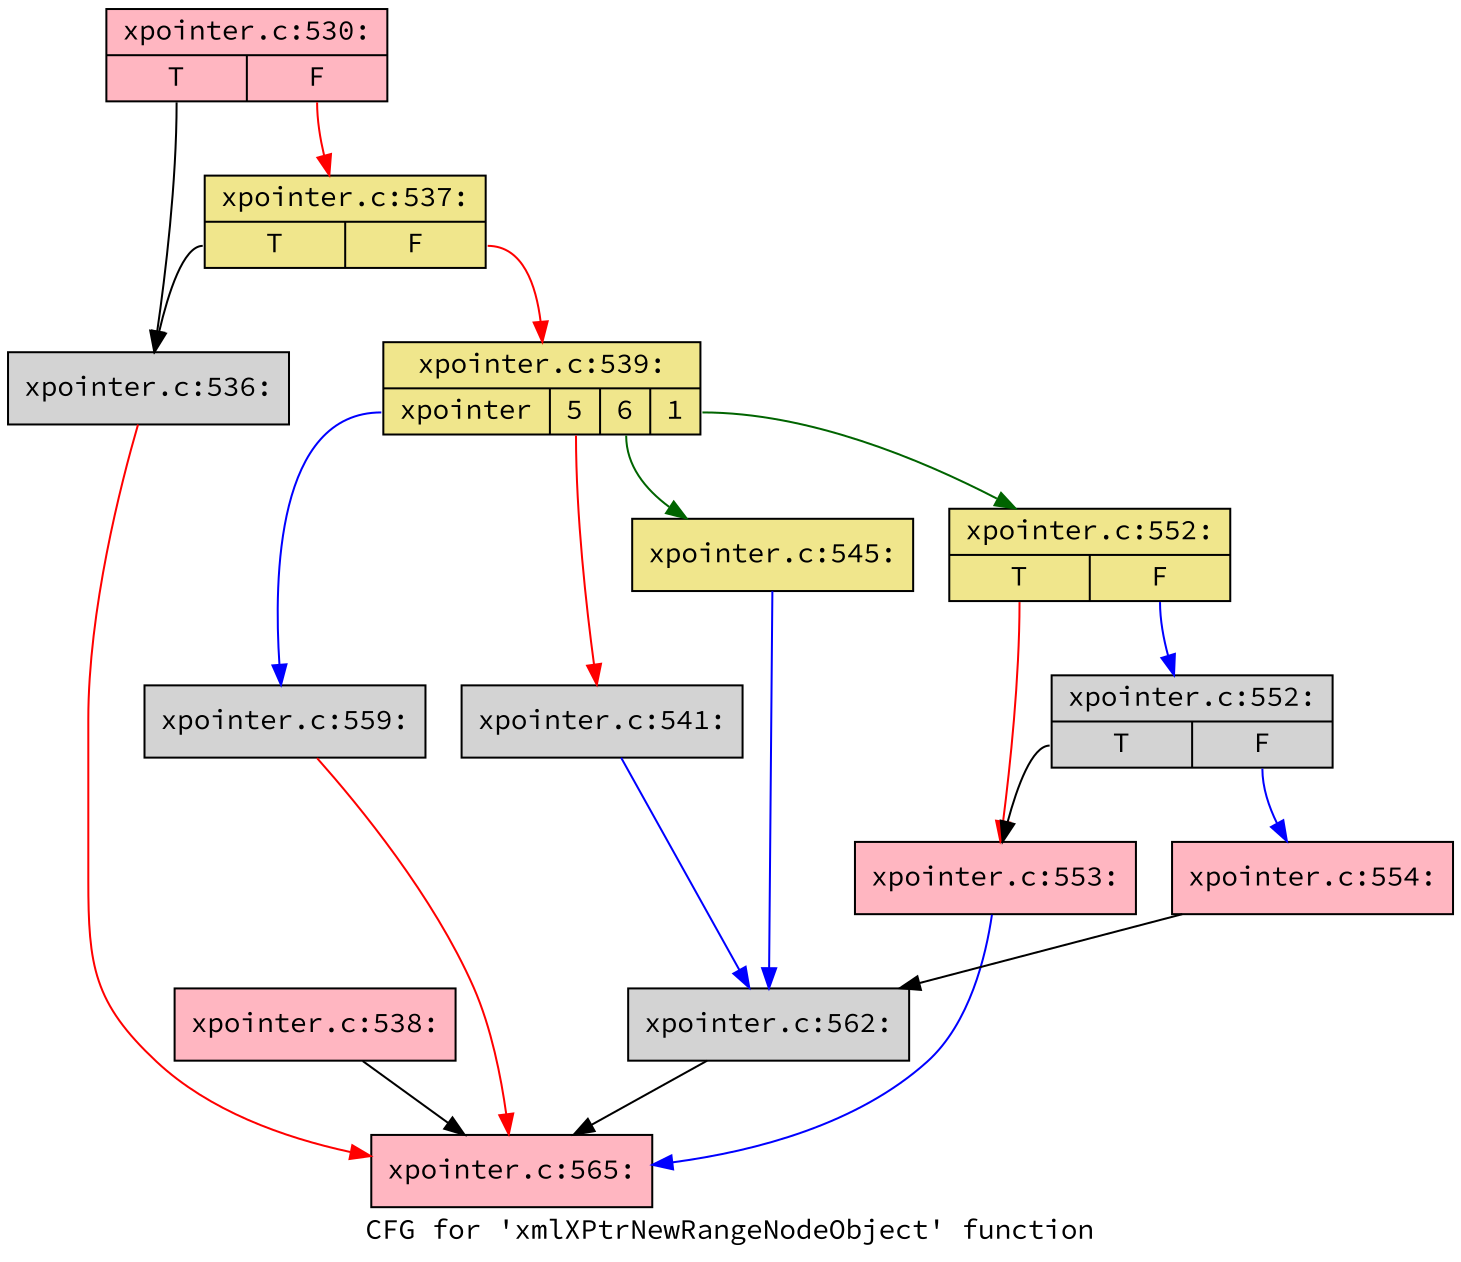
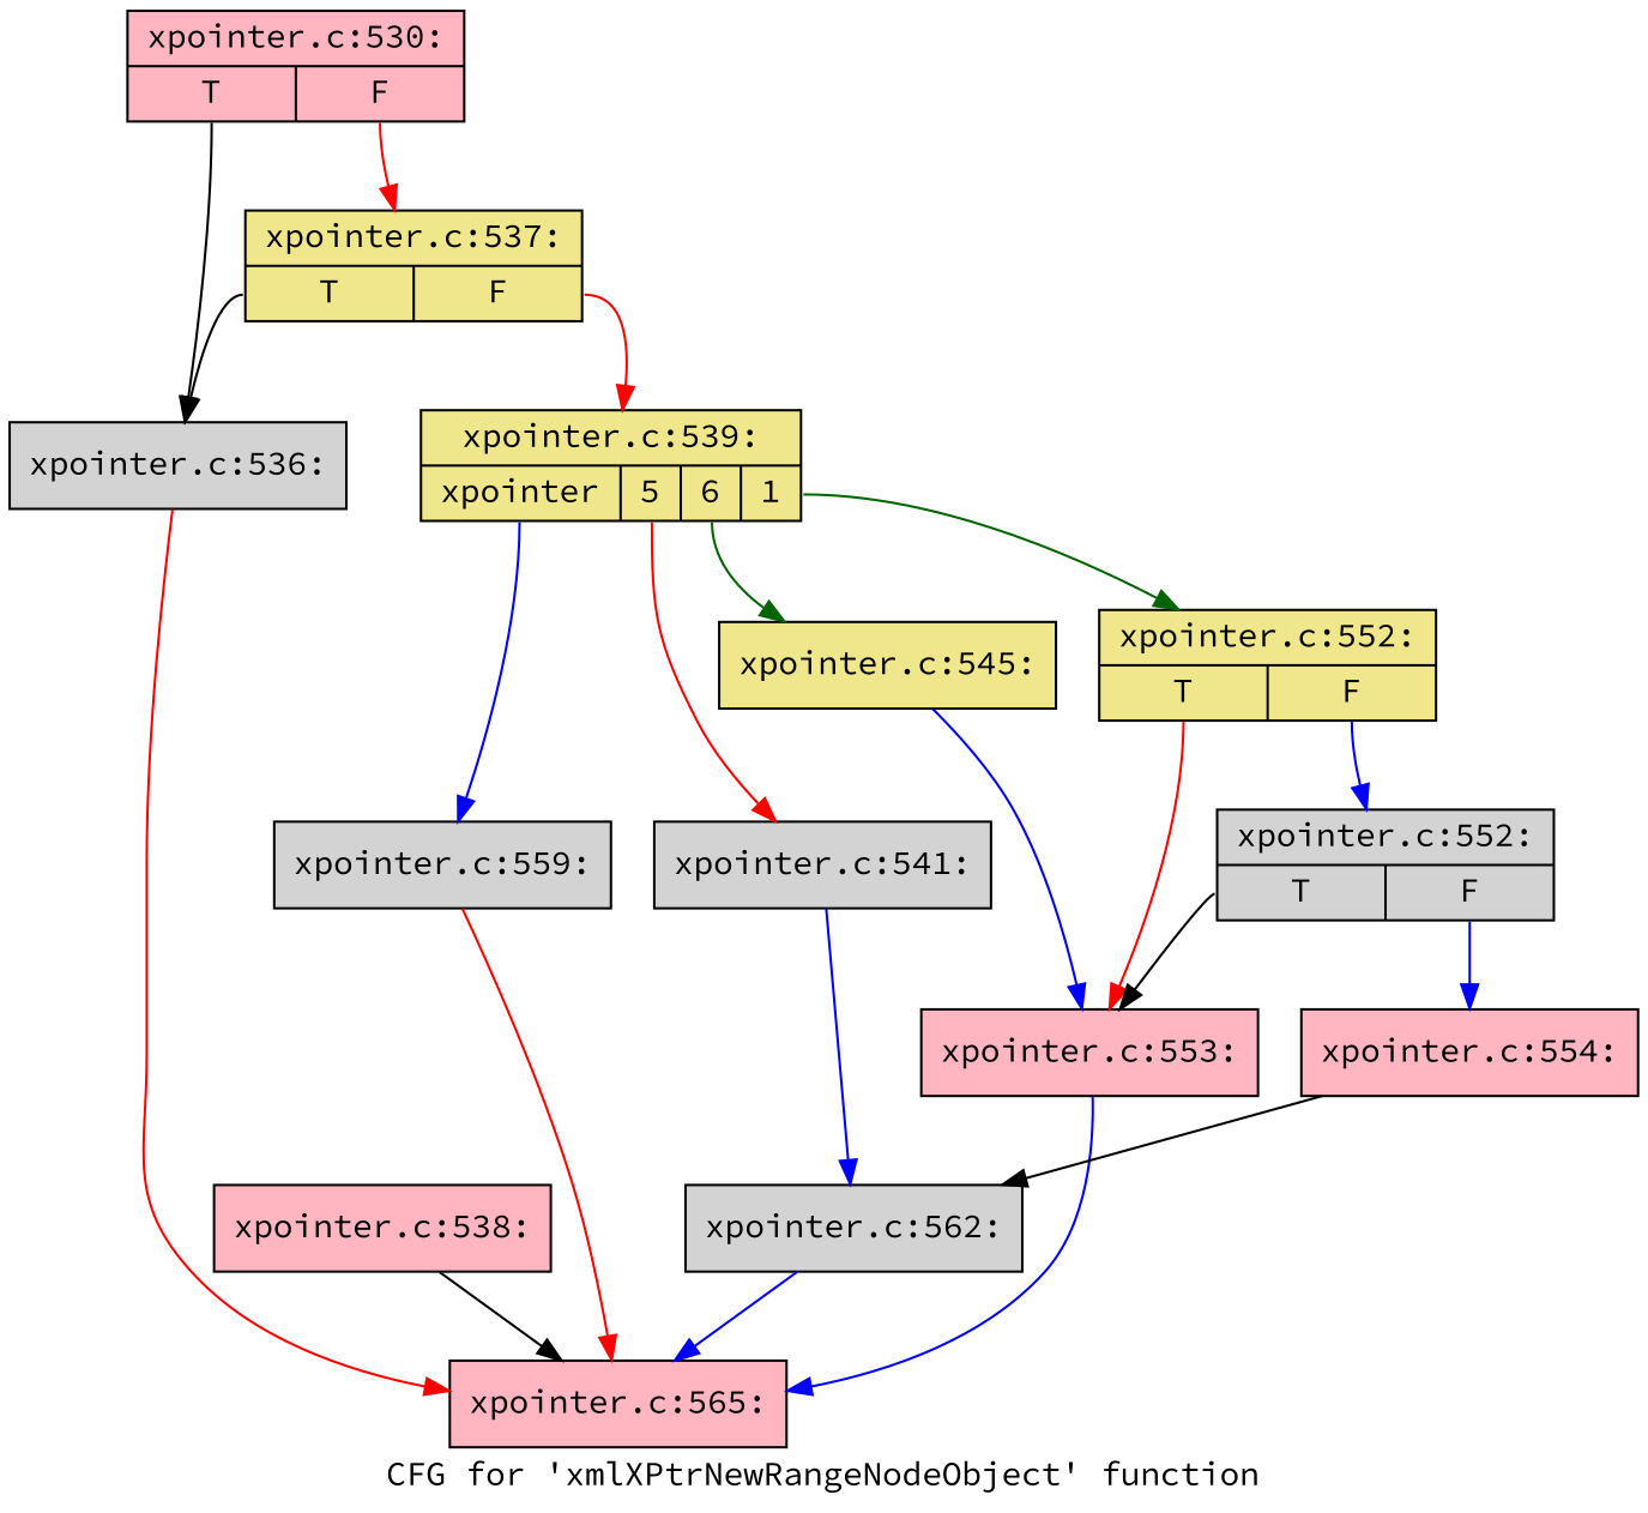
  digraph {
    fontname="Source Code Pro"
    label="CFG for 'xmlXPtrNewRangeNodeObject' function"
    node [fillcolor=lightpink fontname="Source Code Pro" shape=record style=filled]
    edge [color=blue fontname="Source Code Pro"]
    n1 [label="{xpointer.c:530:|{<s0>T|<s1>F}}"]
    n2 [fillcolor=lightgrey label="{xpointer.c:536:}"]
    n3 [fillcolor=khaki label="{xpointer.c:537:|{<s0>T|<s1>F}}"]
    n4 [label="{xpointer.c:565:}"]
    n5 [fillcolor=khaki label="{xpointer.c:539:|{<s0>xpointer|<s1>5|<s2>6|<s3>1}}"]
    n6 [label="{xpointer.c:538:}"]
    n7 [fillcolor=lightgrey label="{xpointer.c:559:}"]
    n8 [fillcolor=lightgrey label="{xpointer.c:541:}"]
    n9 [fillcolor=khaki label="{xpointer.c:545:}"]
    n10 [fillcolor=khaki label="{xpointer.c:552:|{<s0>T|<s1>F}}"]
    n11 [fillcolor=lightgrey label="{xpointer.c:562:}"]
    n12 [label="{xpointer.c:553:}"]
    n13 [fillcolor=lightgrey label="{xpointer.c:552:|{<s0>T|<s1>F}}"]
    n14 [label="{xpointer.c:554:}"]
    n1 -> n2 [color=black tailport=s0]
    n1 -> n3 [color=red tailport=s1]
    n2 -> n4 [color=red]
    n3 -> n2 [color=black tailport=s0]
    n3 -> n5 [color=red tailport=s1]
    n5 -> n7 [tailport=s0]
    n5 -> n8 [color=red tailport=s1]
    n5 -> n9 [color=darkgreen tailport=s2]
    n5 -> n10 [color=darkgreen tailport=s3]
    n6 -> n4 [color=black]
    n7 -> n4 [color=red]
    n8 -> n11
-   n9 -> n11
+   n9 -> n12
    n10 -> n12 [color=red tailport=s0]
    n10 -> n13 [tailport=s1]
-   n11 -> n4 [color=black]
+   n11 -> n4
    n12 -> n4
    n13 -> n12 [color=black tailport=s0]
    n13 -> n14 [tailport=s1]
    n14 -> n11 [color=black]
  }
